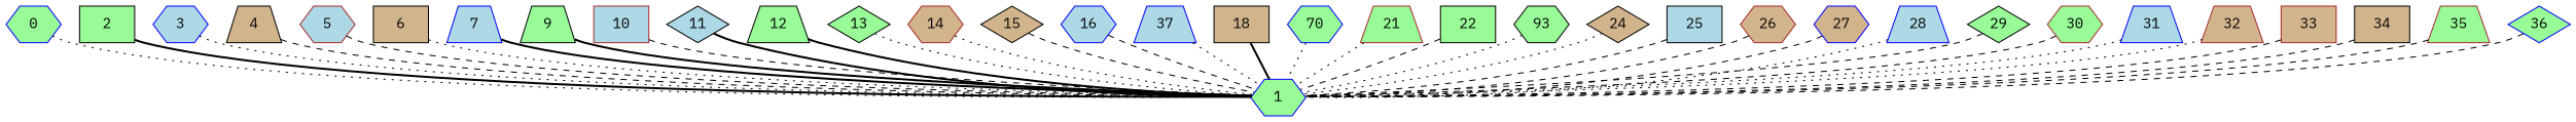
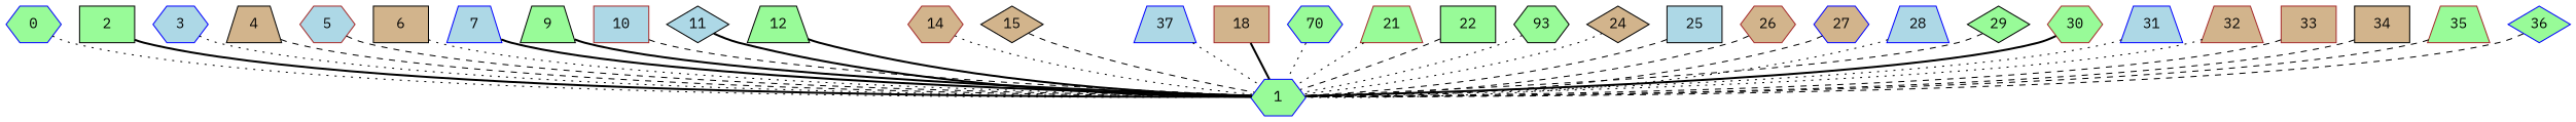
  graph {
    fontname="IBM Plex Mono"
    node [color=black fillcolor=palegreen fontname="IBM Plex Mono" shape=hexagon style=filled]
    edge [fontname="IBM Plex Mono" style=dashed]
    0 [color=blue]
    1 [color=blue]
    2 [shape=box]
    3 [color=blue fillcolor=lightblue]
    4 [fillcolor=tan shape=trapezium]
    5 [color=brown fillcolor=lightblue]
    6 [fillcolor=tan shape=box]
    7 [color=blue fillcolor=lightblue shape=trapezium]
    9 [shape=trapezium]
    10 [color=brown fillcolor=lightblue shape=box]
    11 [fillcolor=lightblue shape=diamond]
    12 [shape=trapezium]
-   13 [shape=diamond]
    14 [color=brown fillcolor=tan]
    15 [fillcolor=tan shape=diamond]
-   16 [color=blue fillcolor=lightblue]
    n17 [color=blue fillcolor=lightblue label=37 shape=trapezium]
-   18 [fillcolor=tan shape=box]
+   18 [color=brown fillcolor=tan shape=box]
    n19 [color=blue label=70]
    21 [color=brown shape=trapezium]
    22 [shape=box]
    n22 [label=93]
    24 [fillcolor=tan shape=diamond]
    25 [fillcolor=lightblue shape=box]
    26 [color=brown fillcolor=tan]
    27 [color=blue fillcolor=tan]
    28 [color=blue fillcolor=lightblue shape=trapezium]
    29 [shape=diamond]
    30 [color=brown]
    31 [color=blue fillcolor=lightblue shape=trapezium]
    32 [color=brown fillcolor=tan shape=trapezium]
    33 [color=brown fillcolor=tan shape=box]
    34 [fillcolor=tan shape=box]
    35 [color=brown shape=trapezium]
    36 [color=blue shape=diamond]
    0 -- 1 [style=dotted]
    2 -- 1 [style=bold]
    3 -- 1 [style=dotted]
    4 -- 1
    5 -- 1
    6 -- 1 [style=dotted]
    7 -- 1 [style=bold]
    9 -- 1 [style=bold]
    10 -- 1
    11 -- 1 [style=bold]
    12 -- 1 [style=bold]
-   13 -- 1 [style=dotted]
    14 -- 1 [style=dotted]
    15 -- 1
-   16 -- 1
    n17 -- 1 [style=dotted]
    18 -- 1 [style=bold]
    n19 -- 1 [style=dotted]
    21 -- 1 [style=dotted]
    22 -- 1
    n22 -- 1 [style=dotted]
    24 -- 1 [style=dotted]
    25 -- 1
    26 -- 1
    27 -- 1
    28 -- 1 [style=dotted]
    29 -- 1
-   30 -- 1
+   30 -- 1 [style=bold]
    31 -- 1 [style=dotted]
    32 -- 1 [style=dotted]
    33 -- 1
    34 -- 1
    35 -- 1
    36 -- 1
  }
